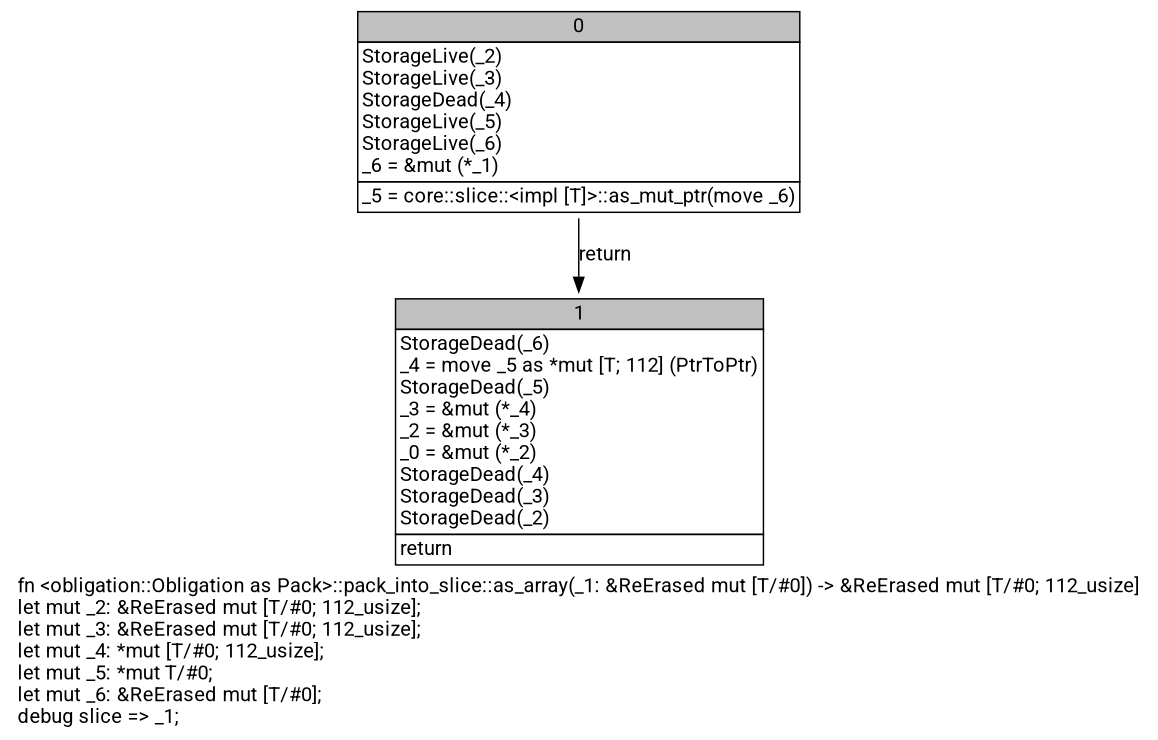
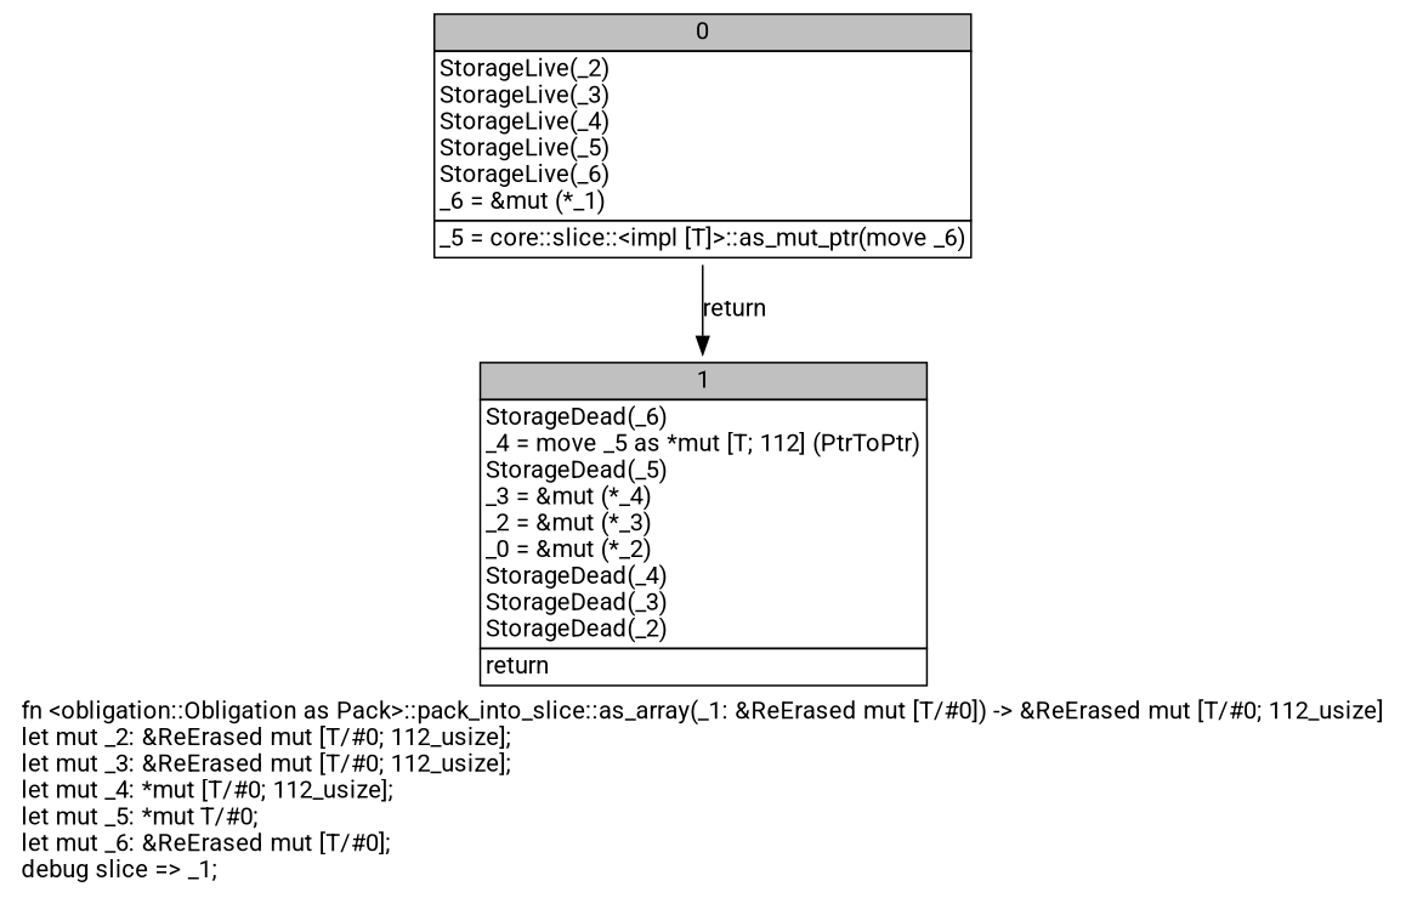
  digraph {
    fontname=Roboto
    label=<fn &lt;obligation::Obligation as Pack&gt;::pack_into_slice::as_array(_1: &amp;ReErased mut [T/#0]) -&gt; &amp;ReErased mut [T/#0; 112_usize]<br align="left"/>let mut _2: &amp;ReErased mut [T/#0; 112_usize];<br align="left"/>let mut _3: &amp;ReErased mut [T/#0; 112_usize];<br align="left"/>let mut _4: *mut [T/#0; 112_usize];<br align="left"/>let mut _5: *mut T/#0;<br align="left"/>let mut _6: &amp;ReErased mut [T/#0];<br align="left"/>debug slice =&gt; _1;<br align="left"/>>
    node [fontname=Roboto shape=none]
-   n1 [label=<<table border="0" cellborder="1" cellspacing="0"><tr><td bgcolor="gray" align="center" colspan="1">0</td></tr><tr><td align="left" balign="left">StorageLive(_2)<br/>StorageLive(_3)<br/>StorageDead(_4)<br/>StorageLive(_5)<br/>StorageLive(_6)<br/>_6 = &amp;mut (*_1)<br/></td></tr><tr><td align="left">_5 = core::slice::&lt;impl [T]&gt;::as_mut_ptr(move _6)</td></tr></table>>]
+   n1 [label=<<table border="0" cellborder="1" cellspacing="0"><tr><td bgcolor="gray" align="center" colspan="1">0</td></tr><tr><td align="left" balign="left">StorageLive(_2)<br/>StorageLive(_3)<br/>StorageLive(_4)<br/>StorageLive(_5)<br/>StorageLive(_6)<br/>_6 = &amp;mut (*_1)<br/></td></tr><tr><td align="left">_5 = core::slice::&lt;impl [T]&gt;::as_mut_ptr(move _6)</td></tr></table>>]
    n2 [label=<<table border="0" cellborder="1" cellspacing="0"><tr><td bgcolor="gray" align="center" colspan="1">1</td></tr><tr><td align="left" balign="left">StorageDead(_6)<br/>_4 = move _5 as *mut [T; 112] (PtrToPtr)<br/>StorageDead(_5)<br/>_3 = &amp;mut (*_4)<br/>_2 = &amp;mut (*_3)<br/>_0 = &amp;mut (*_2)<br/>StorageDead(_4)<br/>StorageDead(_3)<br/>StorageDead(_2)<br/></td></tr><tr><td align="left">return</td></tr></table>>]
    n1 -> n2 [fontname=Roboto label=return]
  }
